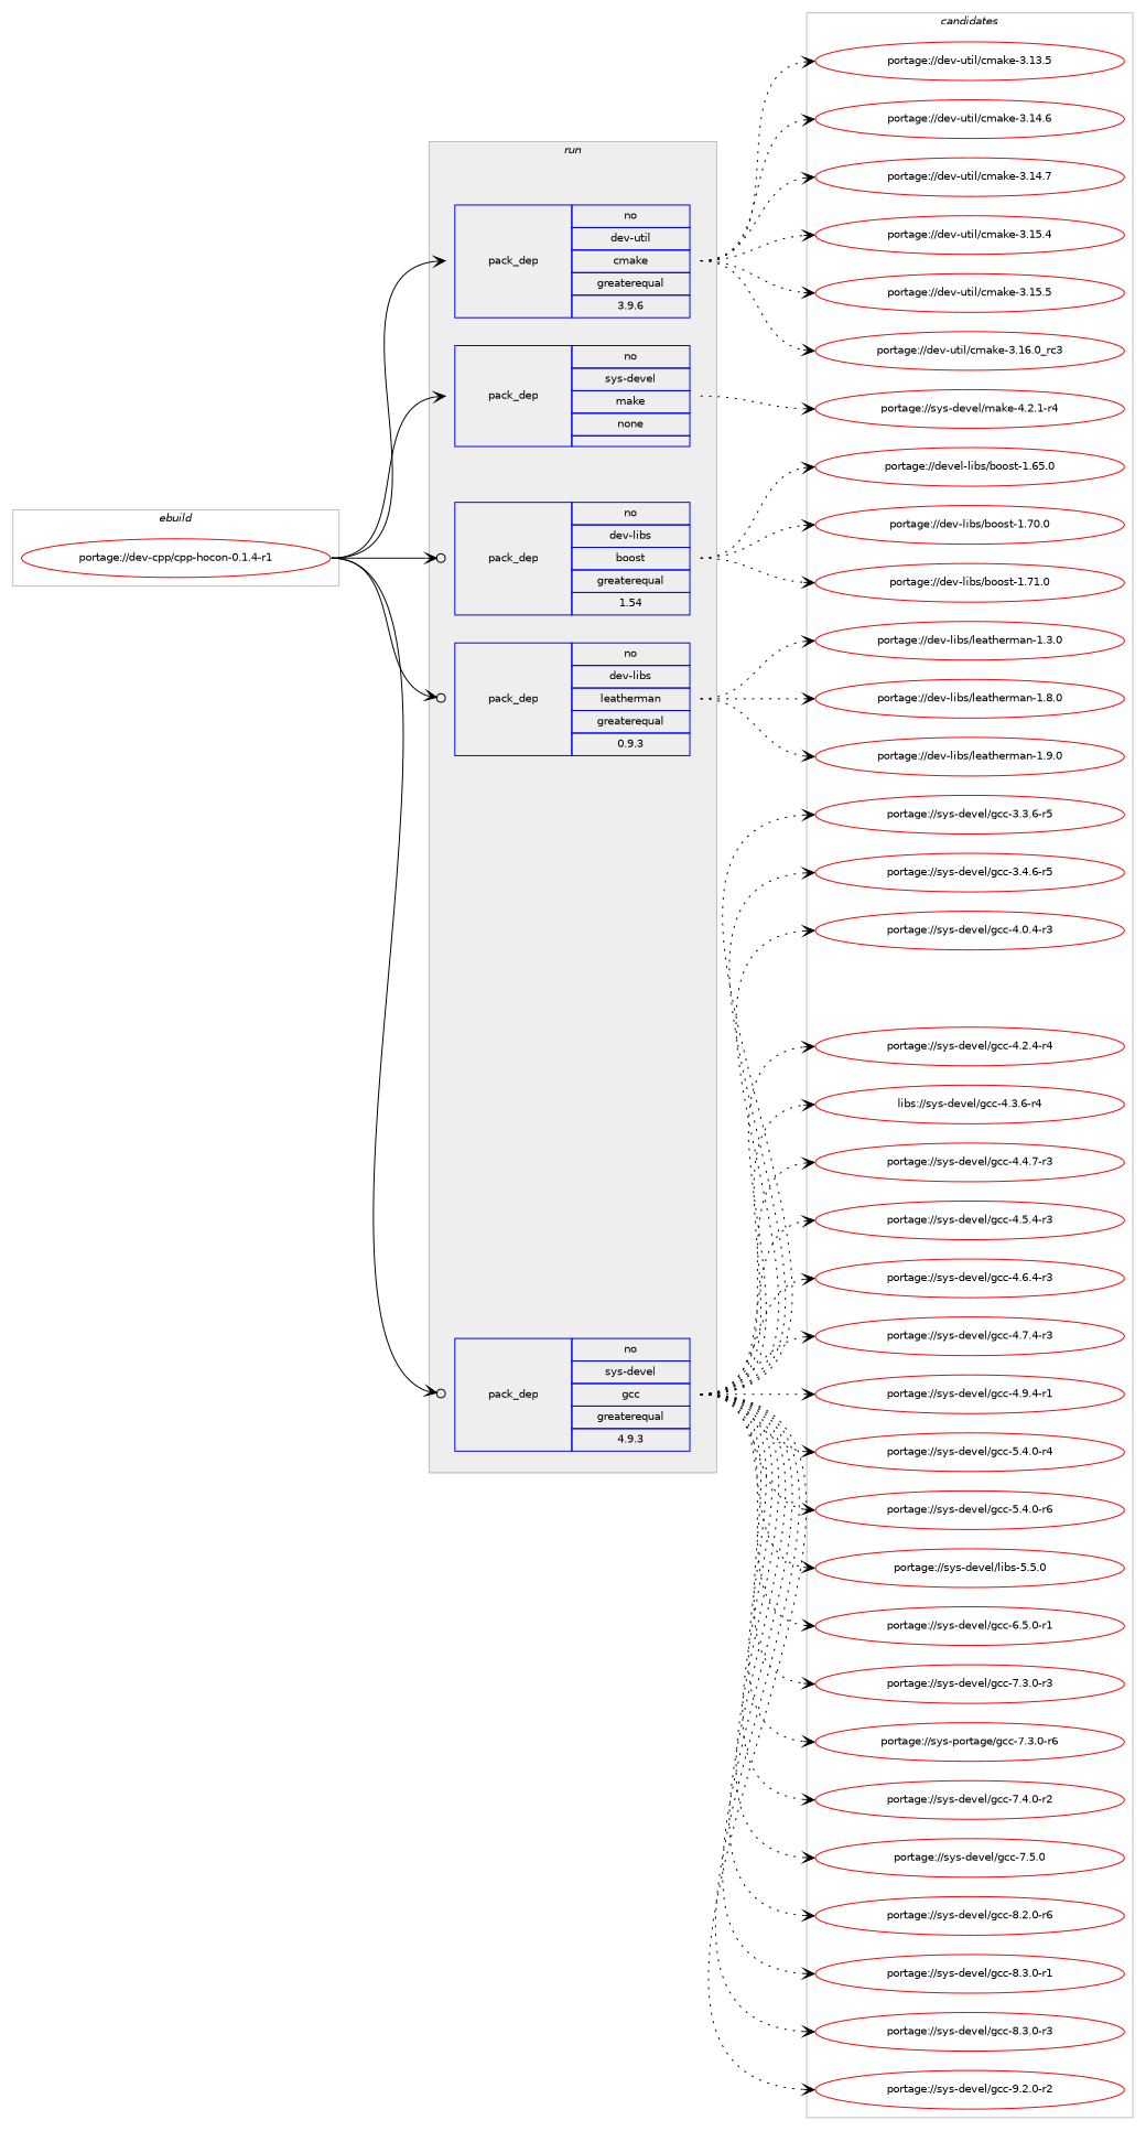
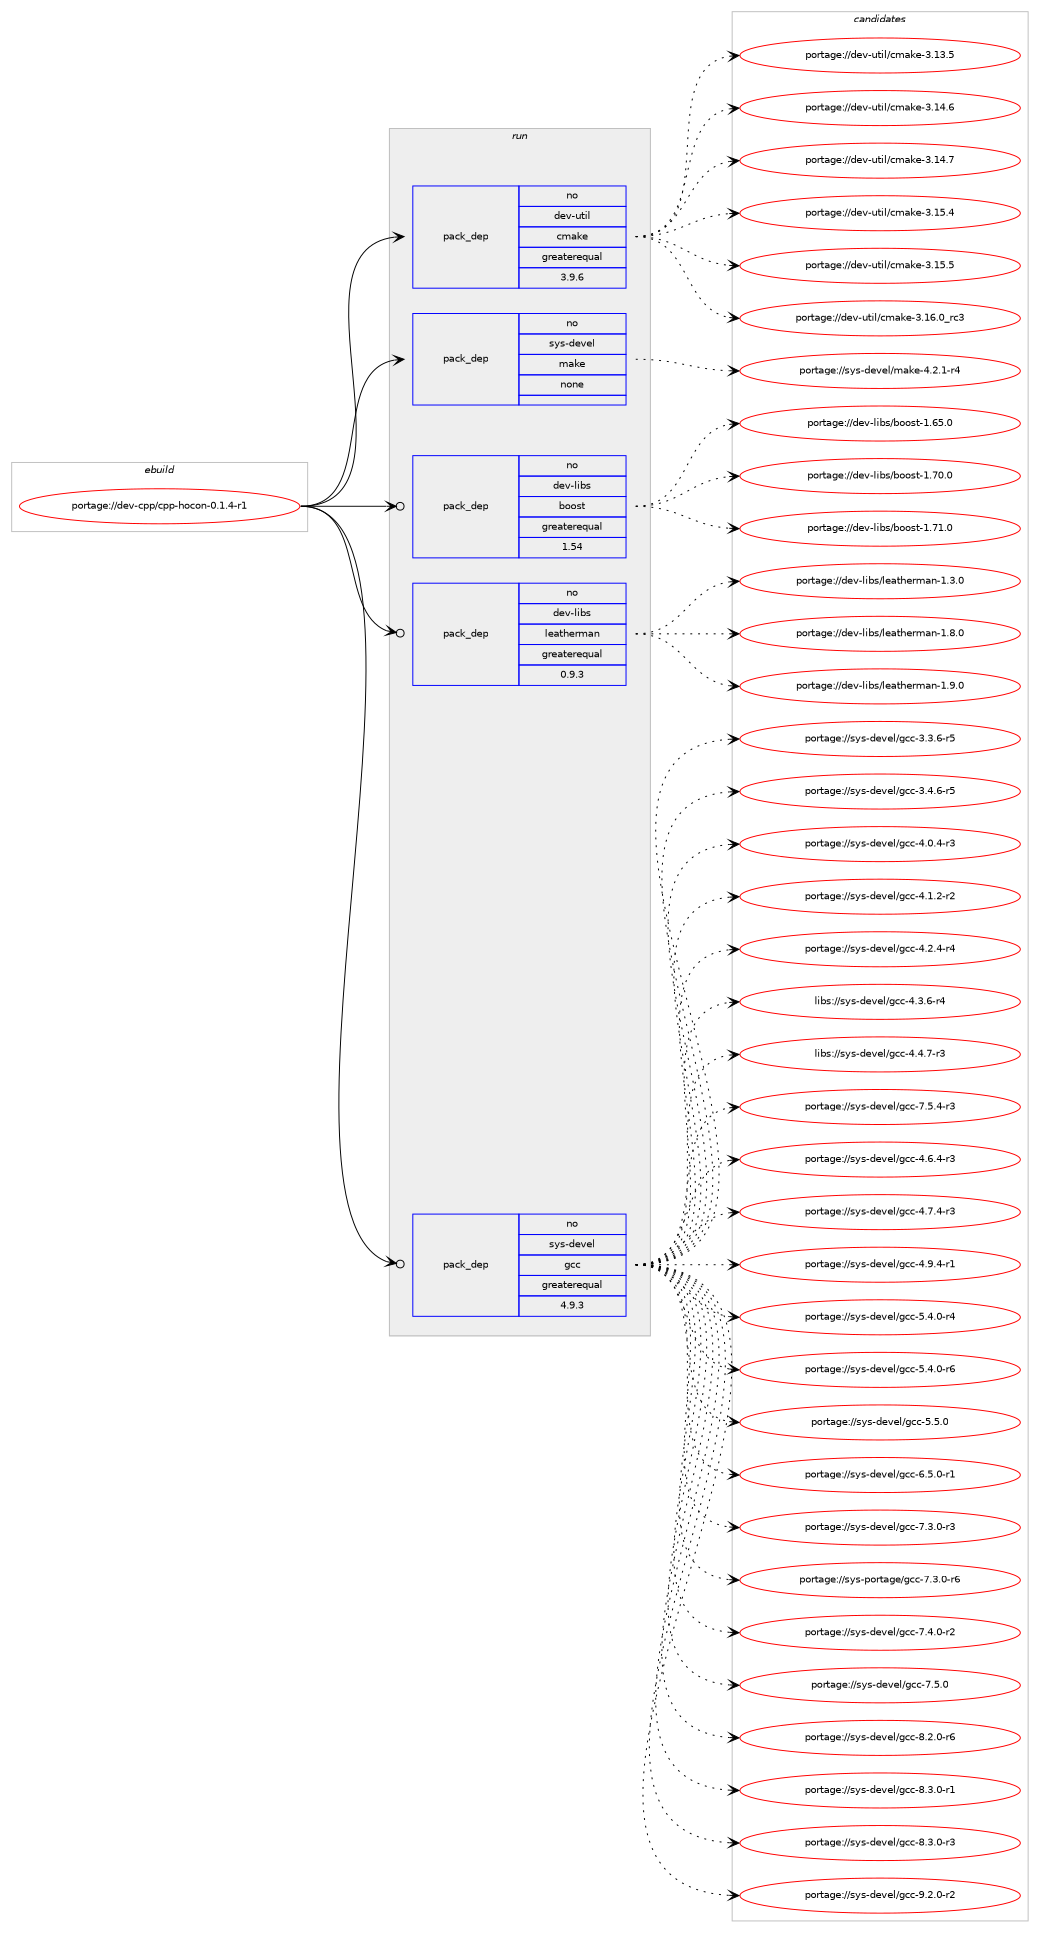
  digraph {
    compound=true
    concentrate=true
    fontname=Helvetica
    fontsize=10
    newrank=true
    rankdir=LR
    ranksep=1.5
    node [color=red fontname=Helvetica fontsize=10]
    edge [arrowhead=vee headport=w style=dotted tailport=e weight=100]
    n1 [label="portage://dev-cpp/cpp-hocon-0.1.4-r1" width=4]
    n2 [color=blue label=<<TABLE BORDER="0" CELLBORDER="1" CELLSPACING="0" CELLPADDING="4" WIDTH="220"><TR><TD ROWSPAN="6" CELLPADDING="30">pack_dep</TD></TR><TR><TD WIDTH="110">no</TD></TR><TR><TD>dev-util</TD></TR><TR><TD>cmake</TD></TR><TR><TD>greaterequal</TD></TR><TR><TD>3.9.6</TD></TR></TABLE>> shape=none]
    n3 [color=blue label=<<TABLE BORDER="0" CELLBORDER="1" CELLSPACING="0" CELLPADDING="4" WIDTH="220"><TR><TD ROWSPAN="6" CELLPADDING="30">pack_dep</TD></TR><TR><TD WIDTH="110">no</TD></TR><TR><TD>sys-devel</TD></TR><TR><TD>make</TD></TR><TR><TD>none</TD></TR><TR><TD></TD></TR></TABLE>> shape=none]
    n4 [color=blue label=<<TABLE BORDER="0" CELLBORDER="1" CELLSPACING="0" CELLPADDING="4" WIDTH="220"><TR><TD ROWSPAN="6" CELLPADDING="30">pack_dep</TD></TR><TR><TD WIDTH="110">no</TD></TR><TR><TD>dev-libs</TD></TR><TR><TD>boost</TD></TR><TR><TD>greaterequal</TD></TR><TR><TD>1.54</TD></TR></TABLE>> shape=none]
    n5 [color=blue label=<<TABLE BORDER="0" CELLBORDER="1" CELLSPACING="0" CELLPADDING="4" WIDTH="220"><TR><TD ROWSPAN="6" CELLPADDING="30">pack_dep</TD></TR><TR><TD WIDTH="110">no</TD></TR><TR><TD>dev-libs</TD></TR><TR><TD>leatherman</TD></TR><TR><TD>greaterequal</TD></TR><TR><TD>0.9.3</TD></TR></TABLE>> shape=none]
    n6 [color=blue label=<<TABLE BORDER="0" CELLBORDER="1" CELLSPACING="0" CELLPADDING="4" WIDTH="220"><TR><TD ROWSPAN="6" CELLPADDING="30">pack_dep</TD></TR><TR><TD WIDTH="110">no</TD></TR><TR><TD>sys-devel</TD></TR><TR><TD>gcc</TD></TR><TR><TD>greaterequal</TD></TR><TR><TD>4.9.3</TD></TR></TABLE>> shape=none]
    n7 [label="portage://dev-util/cmake-3.13.5" width=4]
    n8 [label="portage://dev-util/cmake-3.14.6" width=4]
    n9 [label="portage://dev-util/cmake-3.14.7" width=4]
    n10 [label="portage://dev-util/cmake-3.15.4" width=4]
    n11 [label="portage://dev-util/cmake-3.15.5" width=4]
    n12 [label="portage://dev-util/cmake-3.16.0_rc3" width=4]
    n13 [label="portage://sys-devel/make-4.2.1-r4" width=4]
-   n14 [label="portage://devel-libs/boost-1.65.0" width=4]
+   n14 [label="portage://dev-libs/boost-1.65.0" width=4]
    n15 [label="portage://dev-libs/boost-1.70.0" width=4]
    n16 [label="portage://dev-libs/boost-1.71.0" width=4]
    n17 [label="portage://dev-libs/leatherman-1.3.0" width=4]
    n18 [label="portage://dev-libs/leatherman-1.8.0" width=4]
    n19 [label="portage://dev-libs/leatherman-1.9.0" width=4]
    n20 [label="portage://sys-devel/gcc-3.3.6-r5" width=4]
    n21 [label="portage://sys-devel/gcc-3.4.6-r5" width=4]
    n22 [label="portage://sys-devel/gcc-4.0.4-r3" width=4]
+   n23 [label="portage://sys-devel/gcc-4.1.2-r2" width=4]
    n24 [label="portage://sys-devel/gcc-4.2.4-r4" width=4]
    n25 [label="libs://sys-devel/gcc-4.3.6-r4" width=4]
-   n26 [label="portage://sys-devel/gcc-4.4.7-r3" width=4]
-   n27 [label="portage://sys-devel/gcc-4.5.4-r3" width=4]
+   n26 [label="libs://sys-devel/gcc-4.4.7-r3" width=4]
+   n27 [label="portage://sys-devel/gcc-7.5.4-r3" width=4]
    n28 [label="portage://sys-devel/gcc-4.6.4-r3" width=4]
    n29 [label="portage://sys-devel/gcc-4.7.4-r3" width=4]
    n30 [label="portage://sys-devel/gcc-4.9.4-r1" width=4]
    n31 [label="portage://sys-devel/gcc-5.4.0-r4" width=4]
    n32 [label="portage://sys-devel/gcc-5.4.0-r6" width=4]
-   n33 [label="portage://sys-devel/libs-5.5.0" width=4]
+   n33 [label="portage://sys-devel/gcc-5.5.0" width=4]
    n34 [label="portage://sys-devel/gcc-6.5.0-r1" width=4]
    n35 [label="portage://sys-devel/gcc-7.3.0-r3" width=4]
    n36 [label="portage://sys-portage/gcc-7.3.0-r6" width=4]
    n37 [label="portage://sys-devel/gcc-7.4.0-r2" width=4]
    n38 [label="portage://sys-devel/gcc-7.5.0" width=4]
    n39 [label="portage://sys-devel/gcc-8.2.0-r6" width=4]
    n40 [label="portage://sys-devel/gcc-8.3.0-r1" width=4]
    n41 [label="portage://sys-devel/gcc-8.3.0-r3" width=4]
    n42 [label="portage://sys-devel/gcc-9.2.0-r2" width=4]
    subgraph cluster_1 {
      color=gray
      label=<<i>ebuild</i>>
      rank=same
      n1
    }
    subgraph cluster_2 {
      color=gray
      label=<<i>dependencies</i>>
      subgraph cluster_3 {
        color=gray
        fillcolor="#eeeeee"
        label=<<i>compile</i>>
        style=filled
        subgraph sub_4 {
          color=gray
          fillcolor="#eeeeee"
          label=<<i>compile</i>>
          style=filled
          n2
        }
        subgraph sub_5 {
          color=gray
          fillcolor="#eeeeee"
          label=<<i>compile</i>>
          style=filled
          n3
        }
      }
      subgraph cluster_6 {
        color=gray
        fillcolor="#eeeeee"
        label=<<i>compile and run</i>>
        style=filled
        subgraph sub_7 {
          color=gray
          fillcolor="#eeeeee"
          label=<<i>compile and run</i>>
          style=filled
          n4
        }
        subgraph sub_8 {
          color=gray
          fillcolor="#eeeeee"
          label=<<i>compile and run</i>>
          style=filled
          n5
        }
        subgraph sub_9 {
          color=gray
          fillcolor="#eeeeee"
          label=<<i>compile and run</i>>
          style=filled
          n6
        }
      }
      subgraph cluster_10 {
        color=gray
        fillcolor="#eeeeee"
        label=<<i>run</i>>
        style=filled
      }
    }
    subgraph cluster_11 {
      color=gray
      label=<<i>candidates</i>>
      rank=same
      subgraph sub_12 {
        color=black
        label=<<i>candidates</i>>
        nodesep=1
        rank=same
        n7
        n8
        n9
        n10
        n11
        n12
      }
      subgraph sub_13 {
        color=black
        label=<<i>candidates</i>>
        nodesep=1
        rank=same
        n13
      }
      subgraph sub_14 {
        color=black
        label=<<i>candidates</i>>
        nodesep=1
        rank=same
        n14
        n15
        n16
      }
      subgraph sub_15 {
        color=black
        label=<<i>candidates</i>>
        nodesep=1
        rank=same
        n17
        n18
        n19
      }
      subgraph sub_16 {
        color=black
        label=<<i>candidates</i>>
        nodesep=1
        rank=same
        n20
        n21
        n22
+       n23
        n24
        n25
        n26
        n27
        n28
        n29
        n30
        n31
        n32
        n33
        n34
        n35
        n36
        n37
        n38
        n39
        n40
        n41
        n42
      }
    }
    n1 -> n2 [style=solid weight=20]
    n1 -> n3 [style=solid weight=20]
    n1 -> n4 [arrowhead=odotvee style=solid weight=20]
    n1 -> n5 [arrowhead=odotvee style=solid weight=20]
    n1 -> n6 [arrowhead=odotvee style=solid weight=20]
    n2 -> n7
    n2 -> n8
    n2 -> n9
    n2 -> n10
    n2 -> n11
    n2 -> n12
    n3 -> n13
    n4 -> n14
    n4 -> n15
    n4 -> n16
    n5 -> n17
    n5 -> n18
    n5 -> n19
    n6 -> n20
    n6 -> n21
    n6 -> n22
+   n6 -> n23
    n6 -> n24
    n6 -> n25
    n6 -> n26
    n6 -> n27
    n6 -> n28
    n6 -> n29
    n6 -> n30
    n6 -> n31
    n6 -> n32
    n6 -> n33
    n6 -> n34
    n6 -> n35
    n6 -> n36
    n6 -> n37
    n6 -> n38
    n6 -> n39
    n6 -> n40
    n6 -> n41
    n6 -> n42
  }
